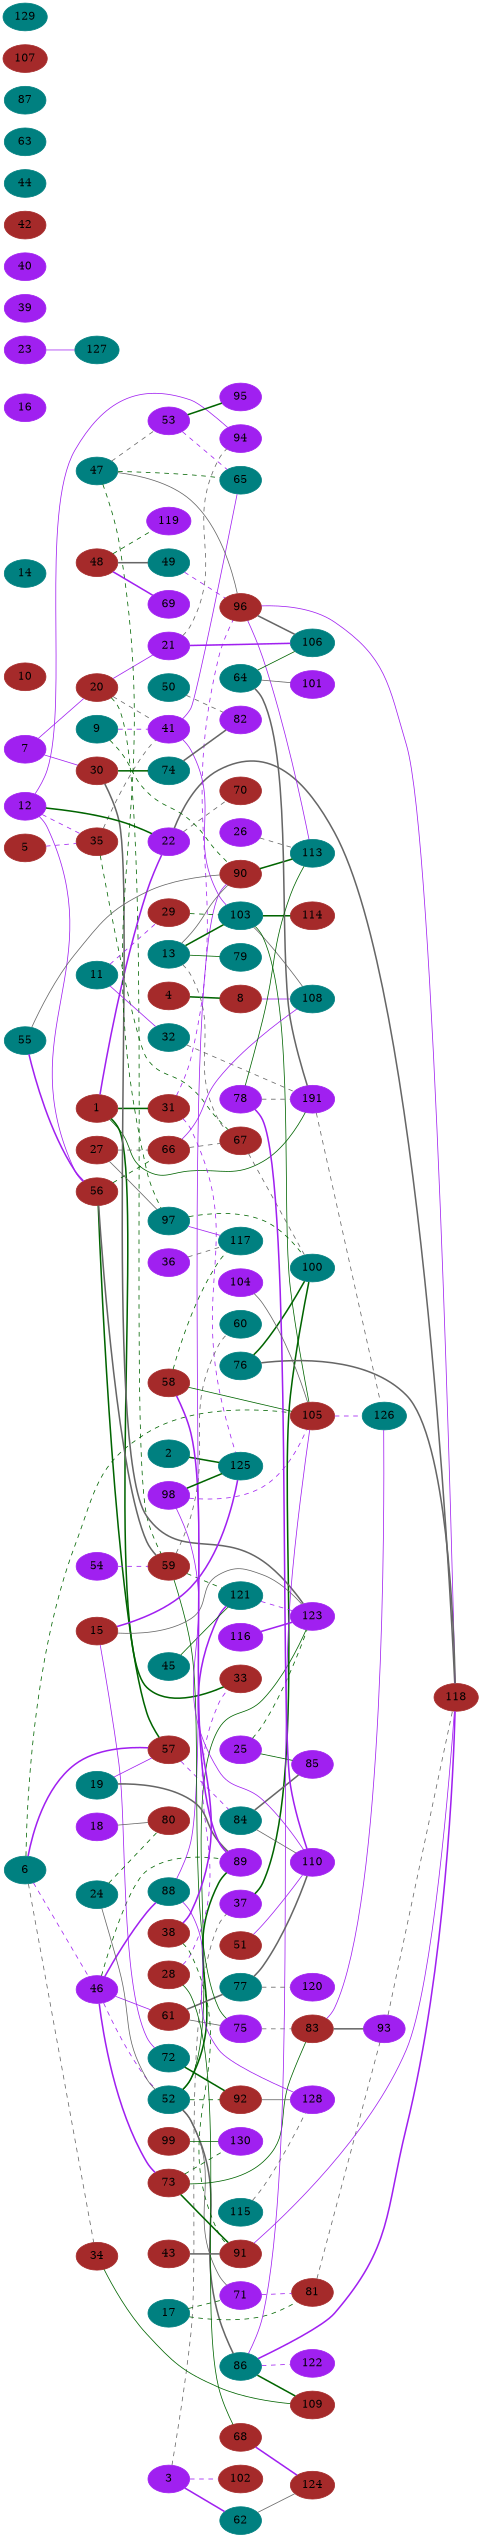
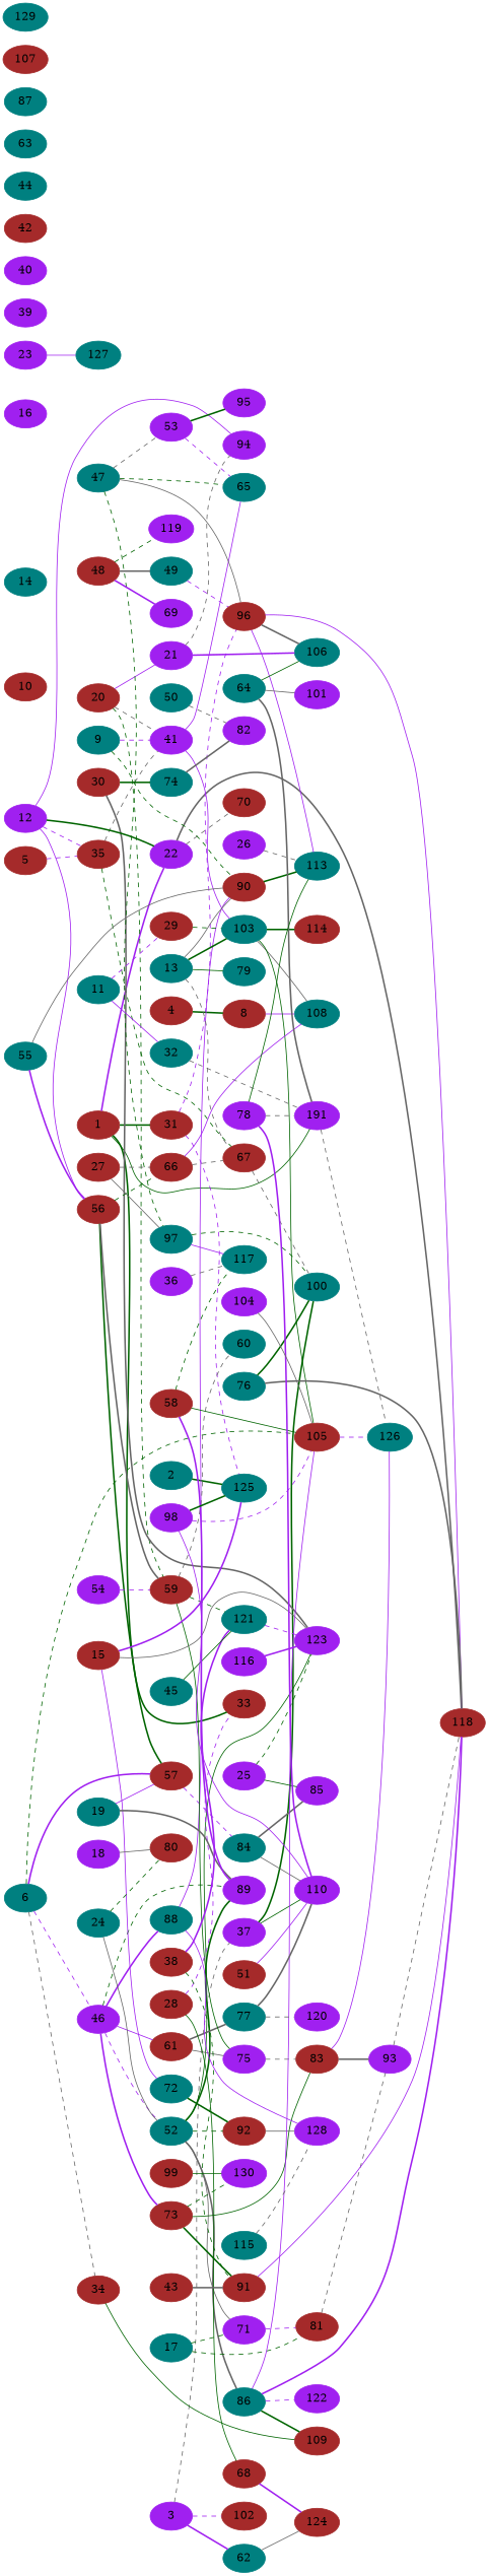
  graph {
    rankdir=LR
    node [color=brown style=filled]
    edge [color=purple style=dashed]
    22 [color=purple]
    1
    31
    33
    n5 [color=purple label=191]
    70
    118
    125 [color=teal]
    96
    126 [color=teal]
    2 [color=teal]
    3 [color=purple]
    37 [color=purple]
    62 [color=teal]
    102
    100 [color=teal]
    110 [color=purple]
    124
    4
    8
    108 [color=teal]
    5
    35
    41 [color=purple]
    67
    6 [color=teal]
    34
    46 [color=purple]
    57
    105
    109
    89 [color=purple]
    52 [color=teal]
    61
    73
    88 [color=teal]
    84 [color=teal]
-   7 [color=purple]
    20
    30
    21 [color=purple]
    59
    123 [color=purple]
    74 [color=teal]
    9 [color=teal]
    90
    103 [color=teal]
    65 [color=teal]
    113 [color=teal]
    10
    11 [color=teal]
    29
    32 [color=teal]
    12 [color=purple]
    56
    94 [color=purple]
    66
    13 [color=teal]
    79 [color=teal]
    114
    14 [color=teal]
    15
    72 [color=teal]
    92
    16 [color=purple]
    17 [color=teal]
    71 [color=purple]
    81
    93 [color=purple]
    18 [color=purple]
    80
    19 [color=teal]
    106 [color=teal]
    121 [color=teal]
    60 [color=teal]
    75 [color=purple]
    23 [color=purple]
    127 [color=teal]
    24 [color=teal]
    86 [color=teal]
    25 [color=purple]
    85 [color=purple]
    26 [color=purple]
    27
    97 [color=teal]
    117 [color=teal]
    28
    68
    82 [color=purple]
    36 [color=purple]
    38
    91
    39 [color=purple]
    40 [color=purple]
    42
    43
    44 [color=teal]
    45 [color=teal]
    77 [color=teal]
    83
    130 [color=purple]
    128 [color=purple]
    47 [color=teal]
    53 [color=purple]
    95 [color=purple]
    49 [color=teal]
    48
    69 [color=purple]
    119 [color=purple]
    50 [color=teal]
    51
    122 [color=purple]
    54 [color=purple]
    55 [color=teal]
    58
    120 [color=purple]
    63 [color=teal]
    64 [color=teal]
    101 [color=purple]
    76 [color=teal]
    78 [color=purple]
    87 [color=teal]
    98 [color=purple]
    99
    104 [color=purple]
    107
    115 [color=teal]
    116 [color=purple]
    129 [color=teal]
    22 -- 70 [color=gray40]
    22 -- 118 [color=gray40 style=bold]
    1 -- 22 [style=bold]
    1 -- 31 [color=darkgreen style=bold]
    1 -- 33 [color=darkgreen style=bold]
    1 -- n5 [color=darkgreen style=solid]
    31 -- 125
    31 -- 96
    n5 -- 126 [color=gray40]
    96 -- 118 [style=solid]
    96 -- 113 [style=solid]
    96 -- 106 [color=gray40 style=bold]
    2 -- 125 [color=darkgreen style=bold]
    3 -- 37 [color=gray40]
    3 -- 62 [style=bold]
    3 -- 102
    37 -- 100 [color=darkgreen style=bold]
+   37 -- 110 [color=darkgreen style=solid]
    62 -- 124 [color=gray40 style=solid]
    4 -- 8 [color=darkgreen style=bold]
    8 -- 108 [style=solid]
    5 -- 35
    35 -- 41 [color=gray40]
    35 -- 67 [color=darkgreen]
    41 -- 103 [style=solid]
    41 -- 65 [style=solid]
    67 -- 100 [color=gray40]
    6 -- 34 [color=gray40]
    6 -- 46
    6 -- 57 [style=bold]
    6 -- 105 [color=darkgreen]
    34 -- 109 [color=darkgreen style=solid]
    46 -- 89 [color=darkgreen]
    46 -- 52
    46 -- 61 [style=solid]
    46 -- 73 [style=bold]
    46 -- 88 [style=bold]
    57 -- 84
    105 -- 126
    52 -- 89 [color=darkgreen style=bold]
    52 -- 123 [color=darkgreen style=solid]
    52 -- 92 [color=darkgreen]
    52 -- 71 [color=gray40 style=solid]
    52 -- 86 [color=gray40 style=bold]
    61 -- 75 [color=gray40 style=solid]
    61 -- 77 [color=gray40 style=bold]
    73 -- 91 [color=darkgreen style=bold]
    73 -- 83 [color=darkgreen style=solid]
    73 -- 130 [color=darkgreen]
    88 -- 90 [style=solid]
    88 -- 128 [style=solid]
    84 -- 110 [color=gray40 style=solid]
    84 -- 85 [color=gray40 style=bold]
-   7 -- 20 [style=solid]
-   7 -- 30 [style=solid]
    20 -- 41 [color=gray40]
    20 -- 21 [style=solid]
    20 -- 59 [color=darkgreen]
    30 -- 123 [color=gray40 style=bold]
    30 -- 74 [color=darkgreen style=bold]
    21 -- 94 [color=gray40]
    21 -- 106 [style=bold]
    59 -- 121 [color=darkgreen]
    59 -- 60 [color=gray40]
    59 -- 75 [color=darkgreen style=solid]
    74 -- 82 [color=gray40 style=bold]
    9 -- 41
    9 -- 90 [color=darkgreen]
    90 -- 113 [color=darkgreen style=bold]
    103 -- 108 [color=gray40 style=solid]
    103 -- 105 [color=darkgreen style=solid]
    103 -- 114 [color=darkgreen style=bold]
    11 -- 29
    11 -- 32 [style=solid]
    29 -- 103 [color=darkgreen]
    32 -- n5 [color=gray40]
    12 -- 22 [color=darkgreen style=bold]
    12 -- 35
    12 -- 56 [style=solid]
    12 -- 94 [style=solid]
    56 -- 57 [color=darkgreen style=bold]
    56 -- 59 [color=gray40 style=bold]
    56 -- 66 [color=darkgreen]
    66 -- 108 [style=solid]
    66 -- 67 [color=gray40]
    13 -- 67 [color=gray40]
    13 -- 90 [color=gray40 style=solid]
    13 -- 103 [color=darkgreen style=bold]
    13 -- 79 [color=darkgreen style=solid]
    15 -- 125 [style=bold]
    15 -- 123 [color=gray40 style=solid]
    15 -- 72 [style=solid]
    72 -- 92 [color=darkgreen style=bold]
    92 -- 128 [color=gray40 style=solid]
    17 -- 71 [color=darkgreen]
    17 -- 81 [color=darkgreen]
    71 -- 81
    81 -- 93 [color=gray40]
    93 -- 118 [color=gray40]
    18 -- 80 [color=gray40 style=solid]
    19 -- 57 [style=solid]
    19 -- 89 [color=gray40 style=bold]
    121 -- 123
    75 -- 83 [color=gray40]
    23 -- 127 [style=solid]
    24 -- 52 [color=gray40 style=solid]
    24 -- 80 [color=darkgreen]
    86 -- 118 [style=bold]
    86 -- 105 [style=solid]
    86 -- 109 [color=darkgreen style=bold]
    86 -- 122
    25 -- 123 [color=darkgreen]
    25 -- 85 [color=darkgreen style=solid]
    26 -- 113 [color=gray40]
    27 -- 66 [color=gray40]
    27 -- 97 [color=gray40 style=solid]
    97 -- 100 [color=darkgreen]
    97 -- 117 [style=solid]
    28 -- 33
    28 -- 68 [color=darkgreen style=solid]
    68 -- 124 [style=bold]
    36 -- 117 [color=gray40]
    38 -- 121 [style=bold]
    38 -- 91 [color=darkgreen]
    91 -- 118 [style=solid]
    43 -- 91 [color=gray40 style=bold]
    45 -- 121 [color=darkgreen style=solid]
    77 -- 110 [color=gray40 style=bold]
    77 -- 120 [color=gray40]
    83 -- 126 [style=solid]
    83 -- 93 [color=gray40 style=bold]
    47 -- 96 [color=gray40 style=solid]
    47 -- 65 [color=darkgreen]
    47 -- 97 [color=darkgreen]
    47 -- 53 [color=gray40]
    53 -- 65
    53 -- 95 [color=darkgreen style=bold]
    49 -- 96
    48 -- 49 [color=gray40 style=bold]
    48 -- 69 [style=bold]
    48 -- 119 [color=darkgreen]
    50 -- 82 [color=gray40]
    51 -- 110 [style=solid]
    54 -- 59
    55 -- 90 [color=gray40 style=solid]
    55 -- 56 [style=bold]
    58 -- 105 [color=darkgreen style=solid]
    58 -- 89 [style=bold]
    58 -- 117 [color=darkgreen]
    64 -- n5 [color=gray40 style=bold]
    64 -- 106 [color=darkgreen style=solid]
    64 -- 101 [color=gray40 style=solid]
    76 -- 118 [color=gray40 style=bold]
    76 -- 100 [color=darkgreen style=bold]
    78 -- n5 [color=gray40]
    78 -- 110 [style=bold]
    78 -- 113 [color=darkgreen style=solid]
    98 -- 125 [color=darkgreen style=bold]
    98 -- 110 [style=solid]
    98 -- 105
    99 -- 130 [color=darkgreen style=solid]
    104 -- 105 [color=gray40 style=solid]
    115 -- 128 [color=gray40]
    116 -- 123 [style=bold]
  }
